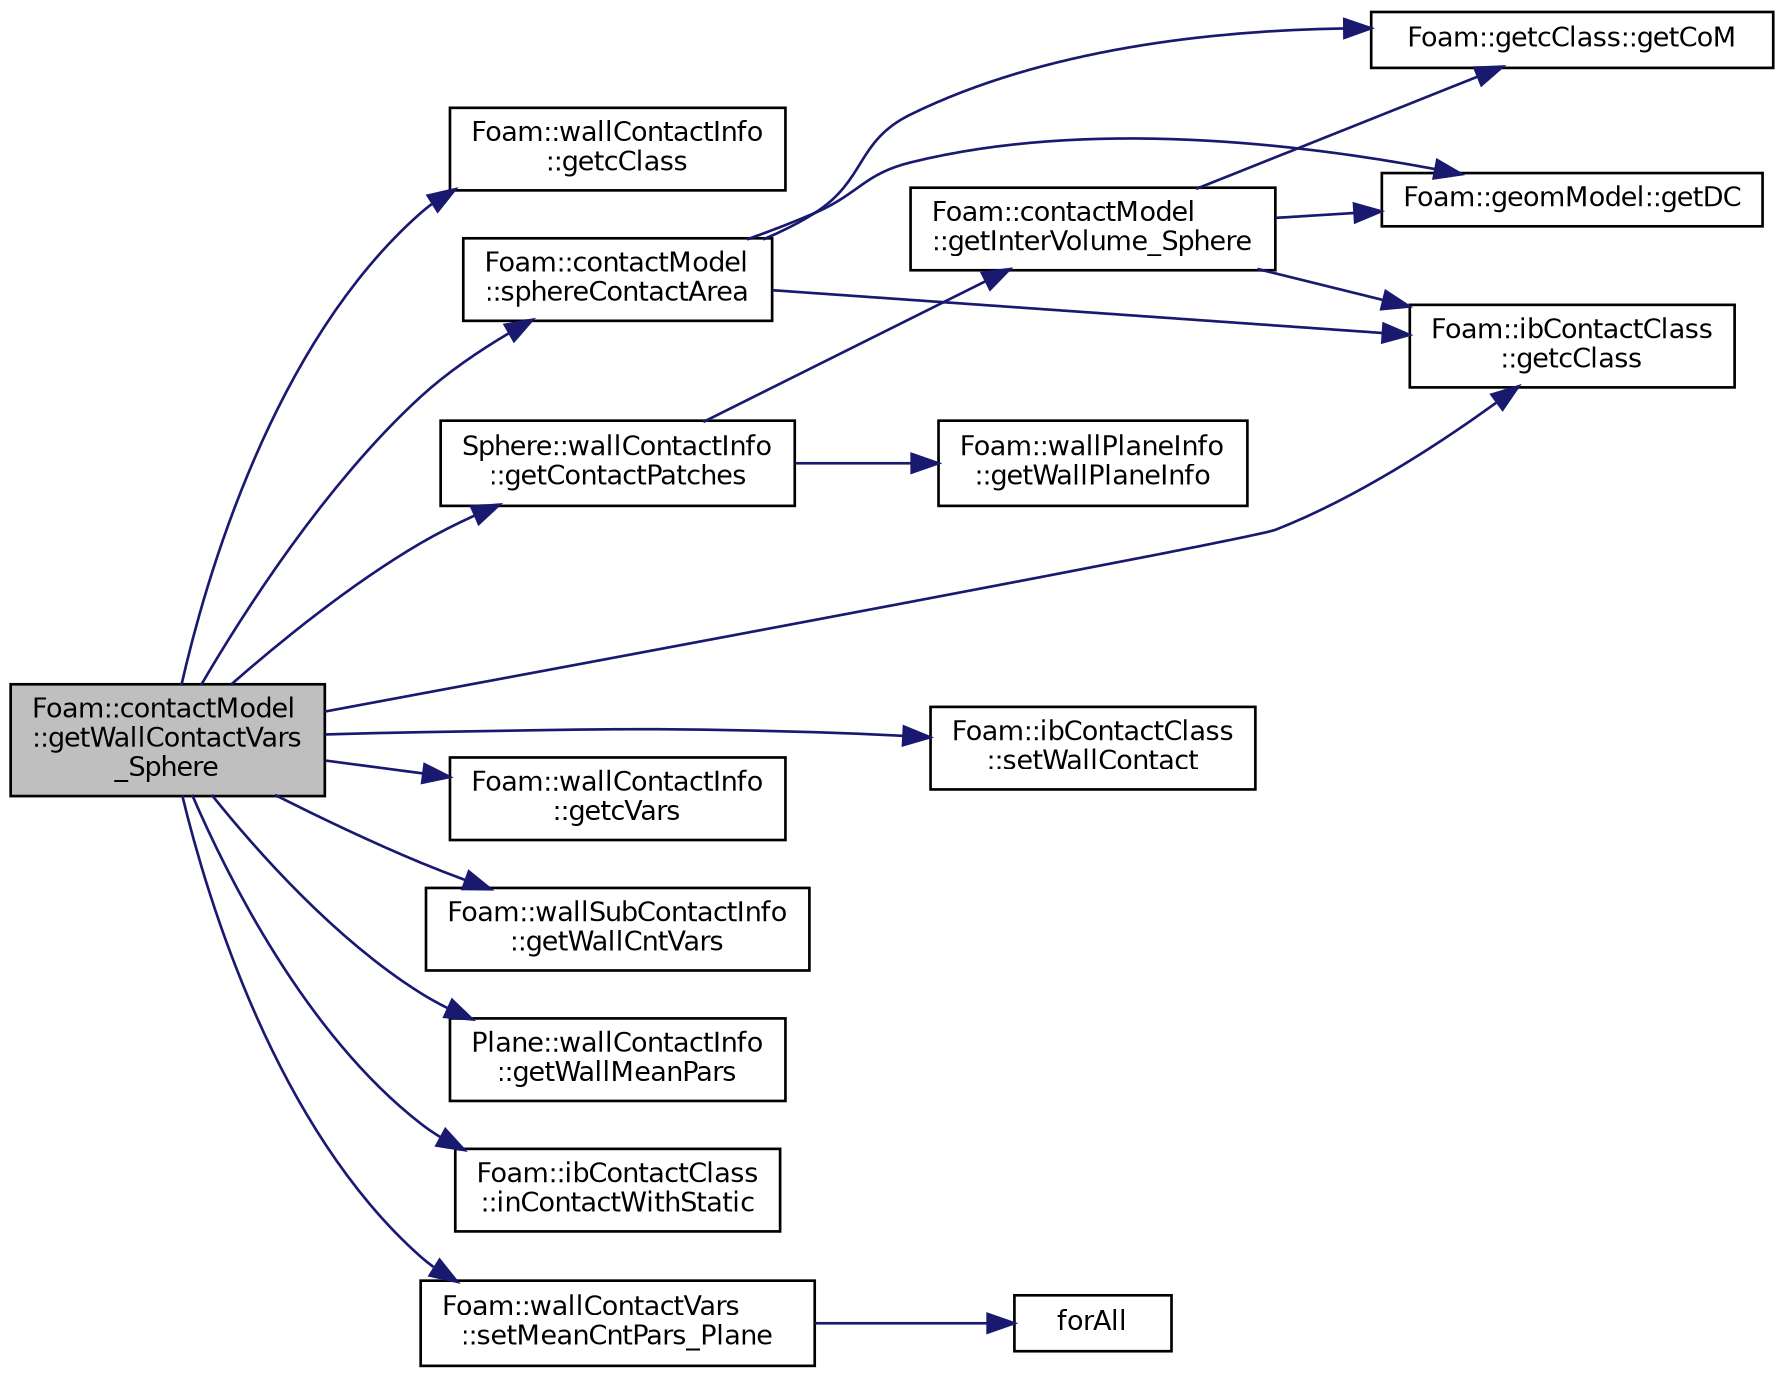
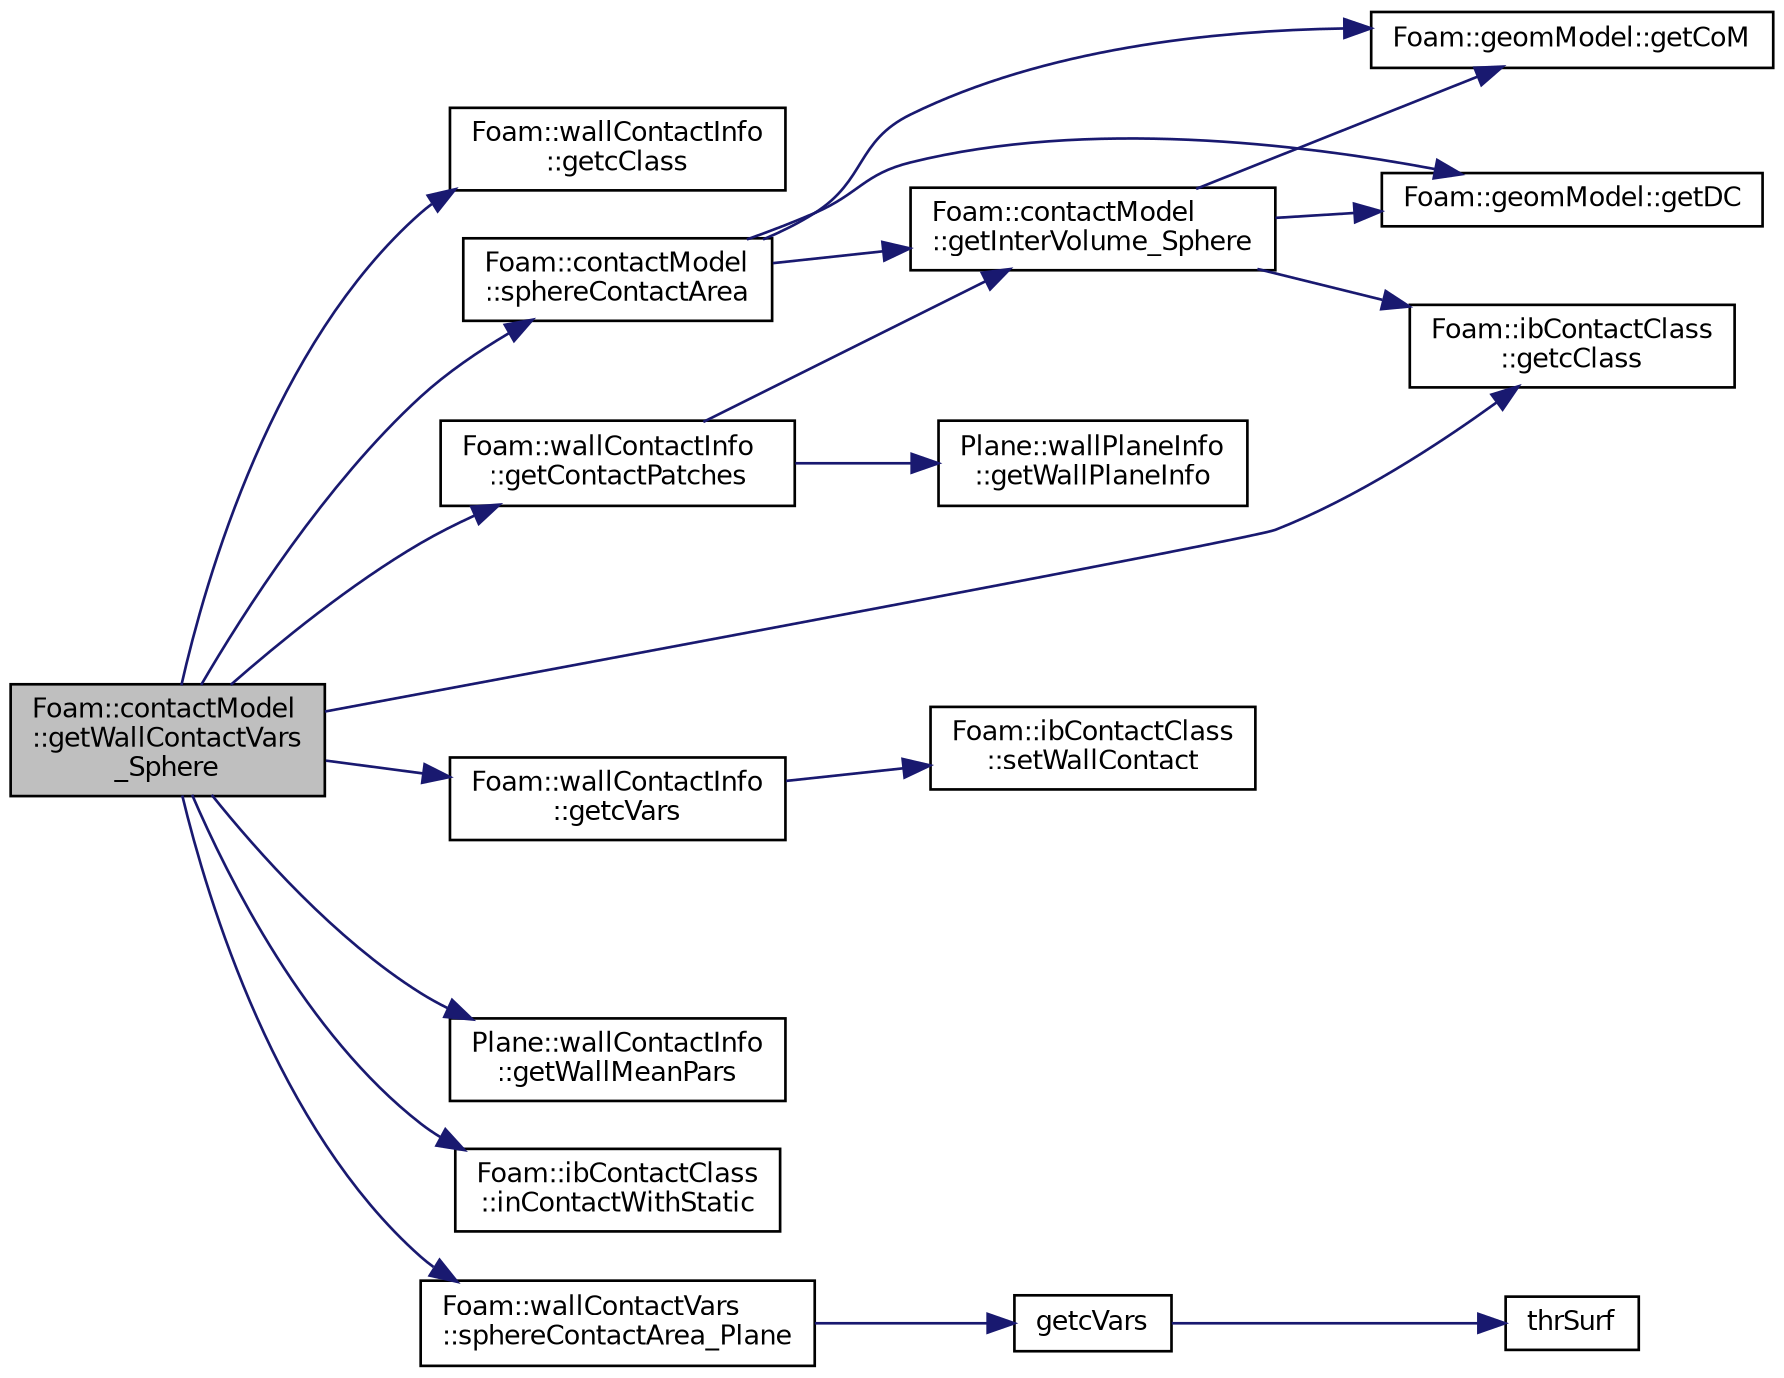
  digraph {
    rankdir=LR
    node [color=black fillcolor=white fontname=Helvetica fontsize=10 shape=record style=filled]
    edge [color=midnightblue fontname=Helvetica fontsize=10 labelfontname=Helvetica labelfontsize=10 style=solid]
    n1 [fillcolor=grey75 fontcolor=black height=0.2 label="Foam::contactModel\l::getWallContactVars\l_Sphere" width=0.4]
    n2 [height=0.2 label="Foam::wallContactInfo\l::getcClass" width=0.4]
-   n3 [height=0.2 label="Sphere::wallContactInfo\l::getContactPatches" width=0.4]
+   n3 [height=0.2 label="Foam::wallContactInfo\l::getContactPatches" width=0.4]
    n4 [height=0.2 label="Foam::wallContactInfo\l::getcVars" width=0.4]
    n5 [height=0.2 label="Foam::ibContactClass\l::getcClass" width=0.4]
-   n6 [height=0.2 label="Foam::wallSubContactInfo\l::getWallCntVars" width=0.4]
    n7 [height=0.2 label="Plane::wallContactInfo\l::getWallMeanPars" width=0.4]
    n8 [height=0.2 label="Foam::ibContactClass\l::inContactWithStatic" width=0.4]
-   n9 [height=0.2 label="Foam::wallContactVars\l::setMeanCntPars_Plane" width=0.4]
+   n9 [height=0.2 label="Foam::wallContactVars\l::sphereContactArea_Plane" width=0.4]
    n10 [height=0.2 label="Foam::ibContactClass\l::setWallContact" width=0.4]
    n11 [height=0.2 label="Foam::contactModel\l::sphereContactArea" width=0.4]
-   n12 [height=0.2 label=forAll width=0.4]
-   n14 [height=0.2 label="Foam::getcClass::getCoM" width=0.4]
+   n12 [height=0.2 label=getcVars width=0.4]
+   n13 [height=0.2 label=thrSurf width=0.4]
+   n14 [height=0.2 label="Foam::geomModel::getCoM" width=0.4]
    n15 [height=0.2 label="Foam::contactModel\l::getInterVolume_Sphere" width=0.4]
-   n16 [height=0.2 label="Foam::wallPlaneInfo\l::getWallPlaneInfo" width=0.4]
+   n16 [height=0.2 label="Plane::wallPlaneInfo\l::getWallPlaneInfo" width=0.4]
    n17 [height=0.2 label="Foam::geomModel::getDC" width=0.4]
    n1 -> n2
    n1 -> n3
    n1 -> n4
    n1 -> n5
-   n1 -> n6
    n1 -> n7
    n1 -> n8
    n1 -> n9
-   n1 -> n10
+   n4 -> n10
    n1 -> n11
    n3 -> n15
    n3 -> n16
    n9 -> n12
-   n11 -> n5
+   n11 -> n15
    n11 -> n14
    n11 -> n17
+   n12 -> n13
    n15 -> n5
    n15 -> n14
    n15 -> n17
  }
